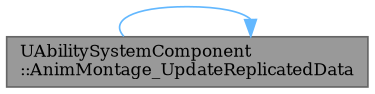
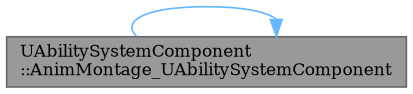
  digraph {
    rankdir=LR
    fontname="DejaVu Serif"
-   n1 [color=gray40 fillcolor=grey60 fontcolor=black fontname="DejaVu Serif" fontsize=10 height=0.2 label="UAbilitySystemComponent\l::AnimMontage_UpdateReplicatedData" shape=box style=filled width=0.4]
+   n1 [color=gray40 fillcolor=grey60 fontcolor=black fontname="DejaVu Serif" fontsize=10 height=0.2 label="UAbilitySystemComponent\l::AnimMontage_UAbilitySystemComponent" shape=box style=filled width=0.4]
    n1 -> n1 [color=steelblue1 fontname="DejaVu Serif" fontsize=10 labelfontname=Helvetica labelfontsize=10 style=solid]
  }
